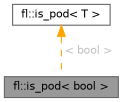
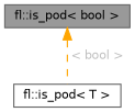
  digraph {
    node [color=gray40 fontname=Helvetica fontsize=10 shape=box style=filled]
    n1 [fillcolor=grey60 fontcolor=black height=0.2 label="fl::is_pod\< bool \>" width=0.4]
    n2 [fillcolor=white height=0.2 label="fl::is_pod\< T \>" width=0.4]
-   n2 -> n1 [color=orange dir=back fontcolor=grey fontname=Helvetica fontsize=10 label=" \< bool \>" labelfontname=Helvetica labelfontsize=10 style=dashed]
+   n1 -> n2 [color=orange dir=back fontcolor=grey fontname=Helvetica fontsize=10 label=" \< bool \>" labelfontname=Helvetica labelfontsize=10 style=dashed]
  }
